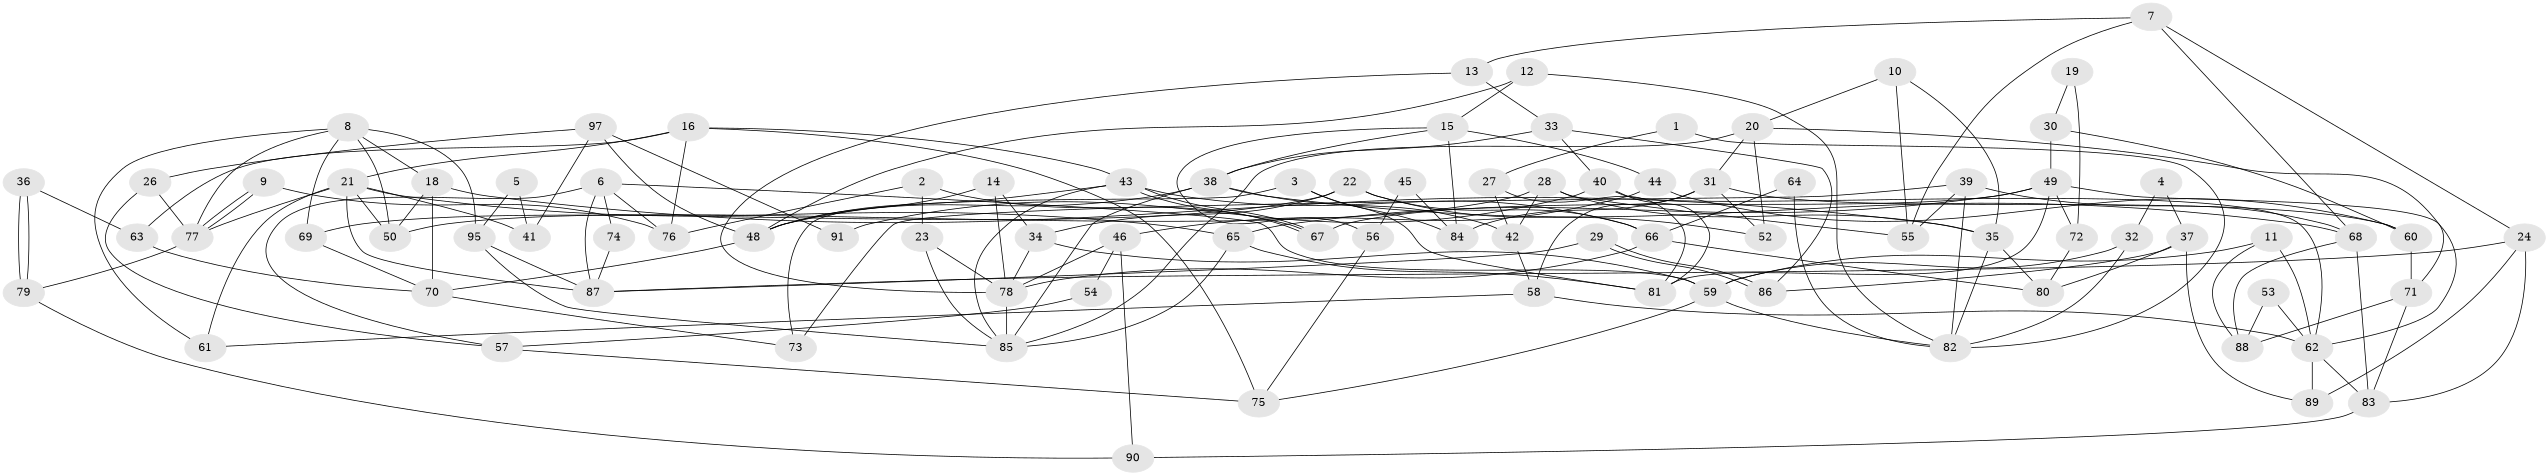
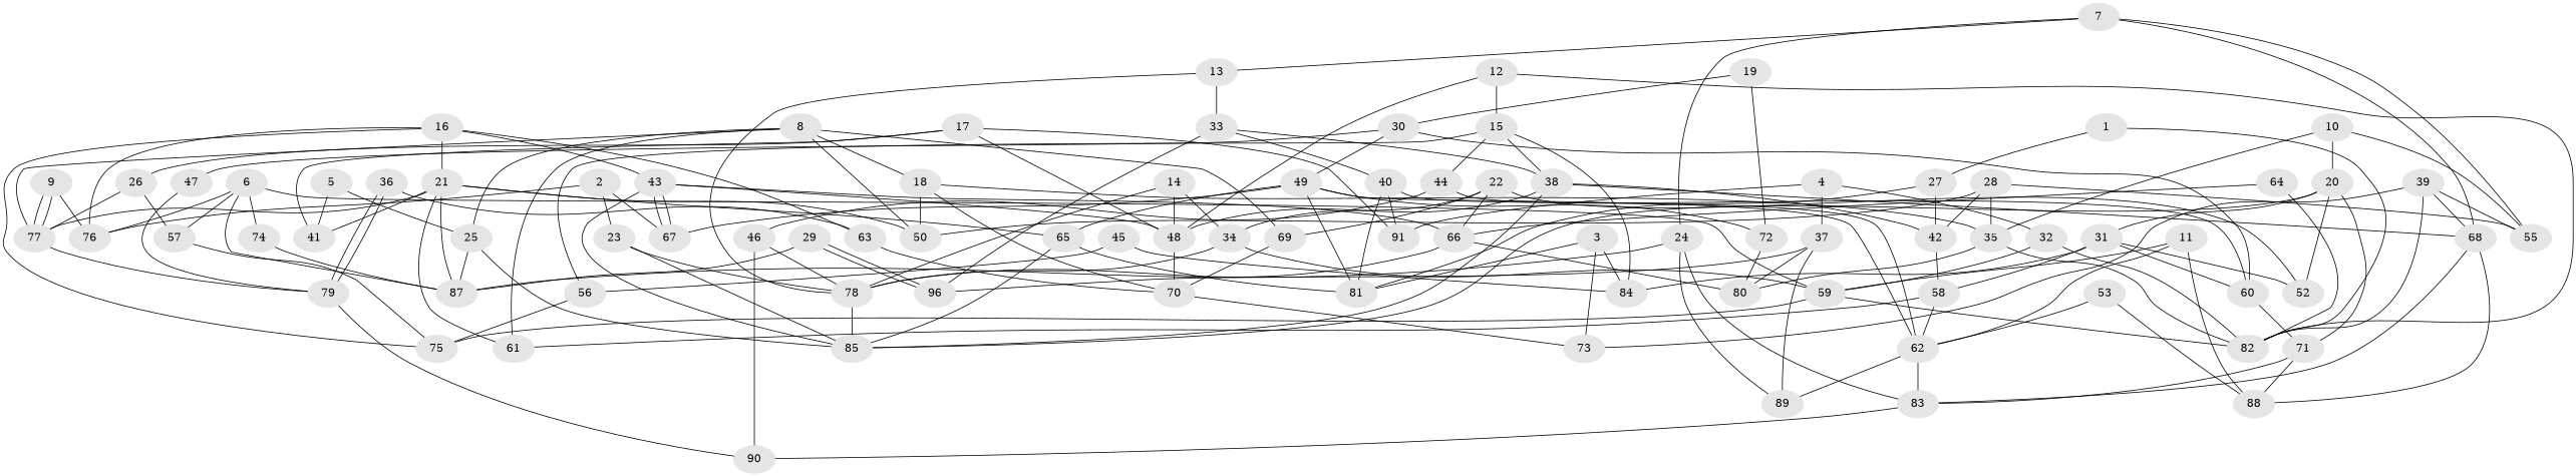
  graph {
    node [color=gray90 style=filled]
    1
    27
    82
    81
    42
    2
    23
    67
    76
    78
    85
    3
    73
    84
    4
    32
    37
    n18 [label=91]
    59
    89
-   86
+   86 [label=96]
    80
    5
-   25 [label=95]
+   25
    41
    87
    6
    57
    74
    75
    7
    13
    24
    55
    68
    33
    83
    88
    8
    18
    50
    61
    69
    77
    35
    70
    79
    9
    10
    20
    31
    52
    71
    11
    62
    12
    15
    48
    38
    44
    56
    40
    14
    34
    60
    46
    16
    21
    43
    63
    65
    66
-   17 [label=97]
+   17
    26
    19
    30
    72
+   47
    49
    58
    22
    90
    28
    29
    36
    39
-   54
    45
    53
    64
    1 -- 27
    1 -- 82
    27 -- 81
    27 -- 42
    42 -- 58
    2 -- 23
    2 -- 67
    2 -- 76
    23 -- 78
    23 -- 85
    78 -- 85
    3 -- 81
    3 -- 73
    3 -- 84
    4 -- 32
    4 -- 37
+   4 -- n18
    32 -- 82
    32 -- 59
    37 -- 89
    37 -- 86
    37 -- 80
    59 -- 82
    59 -- 75
    5 -- 25
    5 -- 41
    25 -- 85
    25 -- 87
    6 -- 76
    6 -- 59
    6 -- 87
    6 -- 57
    6 -- 74
    57 -- 75
    74 -- 87
    7 -- 13
    7 -- 24
    7 -- 55
    7 -- 68
    13 -- 78
    13 -- 33
    24 -- 89
    24 -- 87
    24 -- 83
    68 -- 83
    68 -- 88
    33 -- 86
    33 -- 38
    33 -- 40
    83 -- 90
    8 -- 25
    8 -- 18
    8 -- 50
    8 -- 61
    8 -- 69
    8 -- 77
    18 -- 50
    18 -- 35
    18 -- 70
    69 -- 70
    77 -- 79
    35 -- 82
    35 -- 80
    70 -- 73
    79 -- 90
    9 -- 76
    9 -- 77
    9 -- 77
    10 -- 55
    10 -- 35
    10 -- 20
    20 -- 85
    20 -- 31
    20 -- 52
    20 -- 71
    31 -- 84
    31 -- 52
    31 -- 60
    31 -- 58
    71 -- 83
    71 -- 88
    11 -- 59
    11 -- 88
    11 -- 62
    62 -- 89
    62 -- 83
    12 -- 82
    12 -- 15
    12 -- 48
    15 -- 84
    15 -- 38
    15 -- 44
    15 -- 56
    48 -- 70
    38 -- 42
    38 -- 85
    38 -- 68
    38 -- 48
    44 -- 60
    44 -- 46
    56 -- 75
    40 -- 81
    40 -- n18
    40 -- 62
    14 -- 78
    14 -- 48
    14 -- 34
    34 -- 78
    34 -- 59
    60 -- 71
    46 -- 78
    46 -- 90
-   46 -- 54
    16 -- 76
    16 -- 75
    16 -- 21
    16 -- 43
    16 -- 63
    21 -- 41
    21 -- 87
    21 -- 50
    21 -- 61
    21 -- 77
    21 -- 65
    43 -- 67
    43 -- 67
    43 -- 85
    43 -- 48
    43 -- 66
    63 -- 70
    65 -- 81
    65 -- 85
    66 -- 78
    66 -- 80
    17 -- n18
    17 -- 41
    17 -- 48
    17 -- 26
    26 -- 57
    26 -- 77
    19 -- 30
    19 -- 72
    30 -- 60
+   30 -- 47
    30 -- 49
    72 -- 80
+   47 -- 79
    49 -- 81
    49 -- 67
    49 -- 62
    49 -- 65
    49 -- 72
    58 -- 61
    58 -- 62
    22 -- 69
    22 -- 52
    22 -- 34
    22 -- 66
    28 -- 42
    28 -- 55
    28 -- 50
    28 -- 35
    29 -- 86
    29 -- 86
    29 -- 87
    36 -- 79
    36 -- 79
    36 -- 63
    39 -- 82
    39 -- 73
    39 -- 55
    39 -- 68
-   54 -- 57
    45 -- 84
    45 -- 56
    53 -- 88
    53 -- 62
    64 -- 82
    64 -- 66
  }
